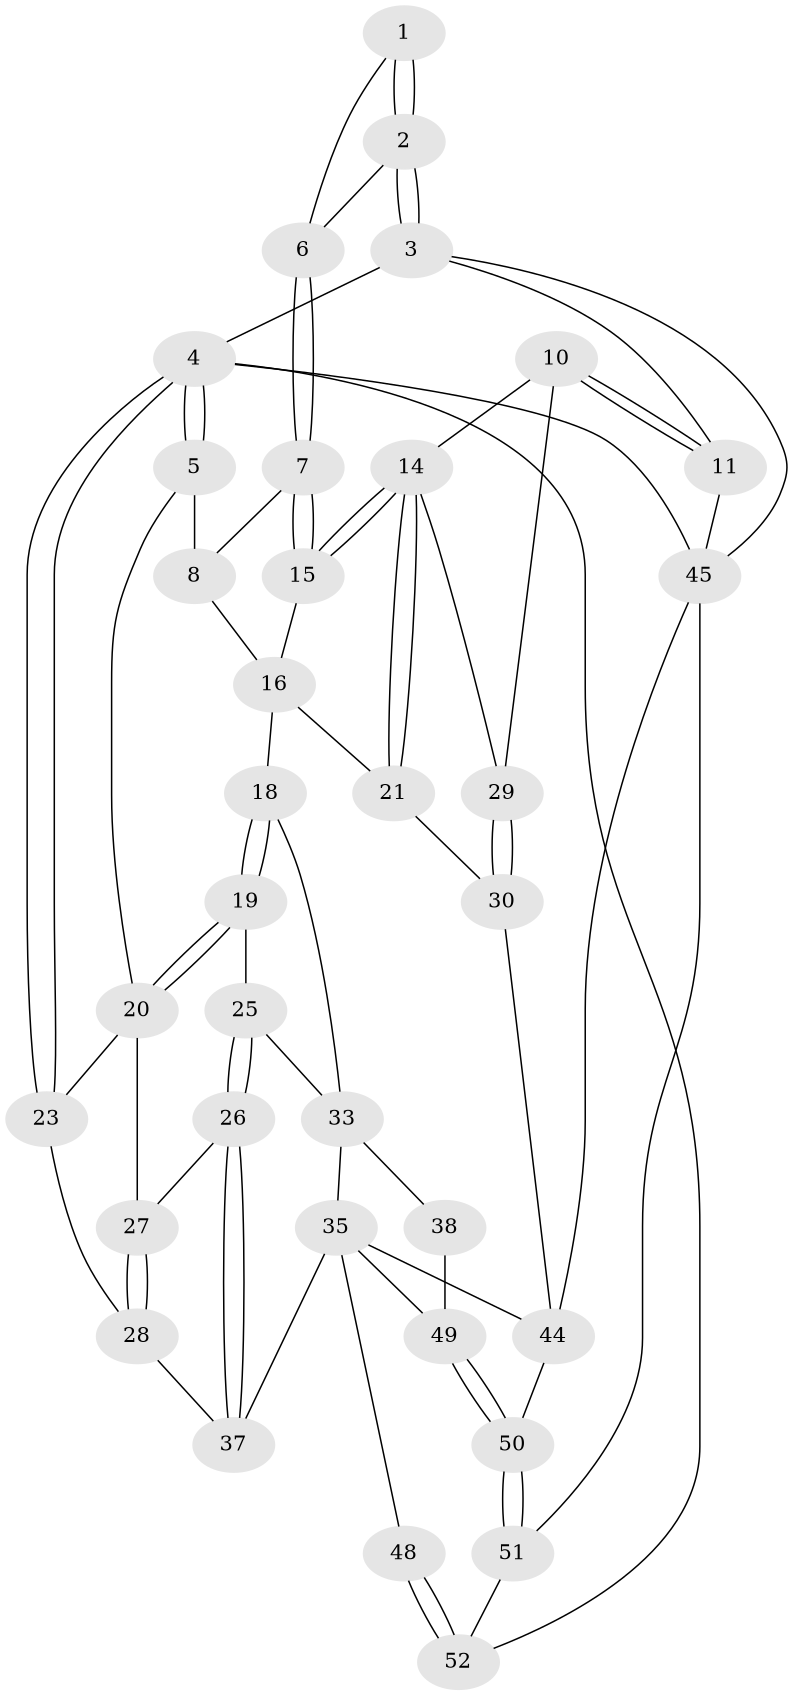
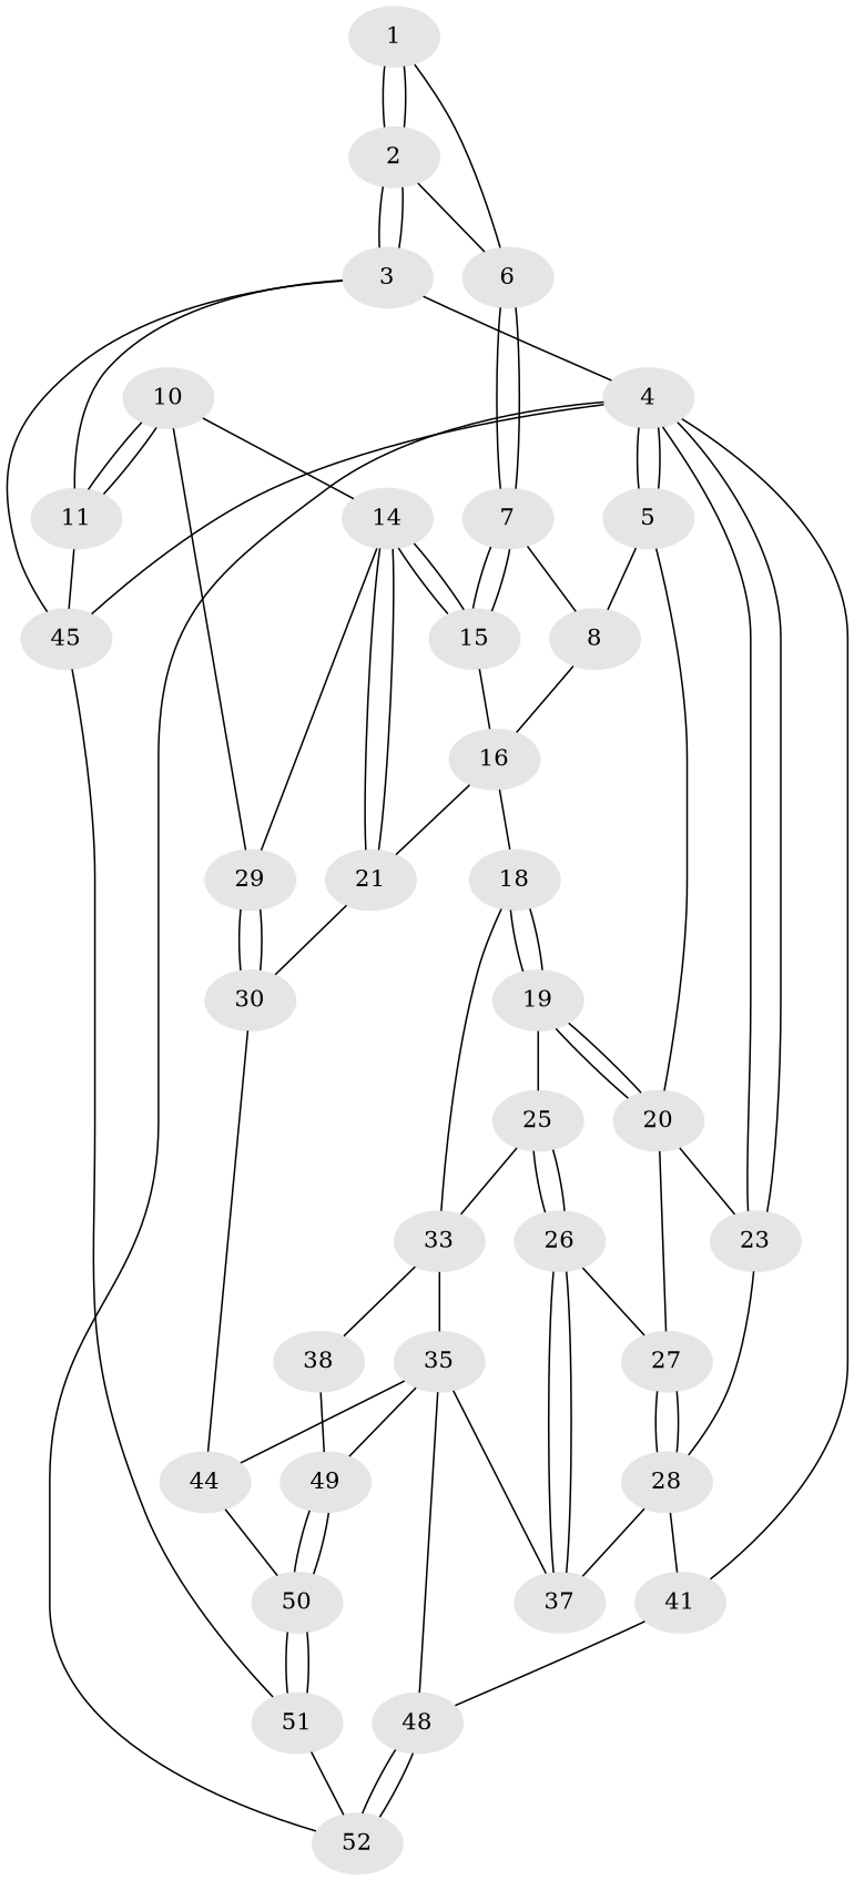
  graph {
    node [color=gray90 style=filled]
    1
    2
    6 [super="+12"]
    3
    7
    4 [super="+42"]
    11 [super="+31"]
    n8 [label=45 super="+47"]
    5 [super="+9"]
    23
+   41
    52
    44 [super="+45"]
    51
    8
    20 [super="+24"]
    28 [super="+39"]
    48
    16 [super="+17"]
    27
    15
    21 [super="+22"]
    18
    10 [super="+13"]
    14
    29 [super="+32"]
    30 [super="+43"]
    19
    33 [super="+34"]
    25
    38 [super="+46"]
    35 [super="+36"]
    26
    49
    37
    50
    1 -- 2
    1 -- 2
    1 -- 6
    2 -- 6
    2 -- 3
    2 -- 3
    6 -- 7
    6 -- 7
    3 -- 4
    3 -- 11
    3 -- n8
    7 -- 8
    7 -- 15
    7 -- 15
    4 -- n8
    4 -- 5
    4 -- 5
    4 -- 23
    4 -- 23
+   4 -- 41
    4 -- 52
    11 -- n8
-   n8 -- 44
    n8 -- 51
    5 -- 8
    5 -- 20
    23 -- 28
+   41 -- 48
    44 -- 50
    51 -- 52
    8 -- 16
    20 -- 23
    20 -- 27
+   28 -- 41
    28 -- 37
    48 -- 52
    48 -- 52
    16 -- 21
    16 -- 18
    27 -- 28
    27 -- 28
    15 -- 16
    21 -- 30
    18 -- 19
    18 -- 19
    18 -- 33
    10 -- 11
    10 -- 11
    10 -- 14
    10 -- 29
    14 -- 15
    14 -- 15
    14 -- 21
    14 -- 21
    14 -- 29
    29 -- 30 [weight=2]
    29 -- 30
    30 -- 44
    19 -- 20
    19 -- 20
    19 -- 25
    33 -- 38
    33 -- 35
    25 -- 33
    25 -- 26
    25 -- 26
    38 -- 49
    35 -- 44
    35 -- 48
    35 -- 49
    35 -- 37
    26 -- 27
    26 -- 37
    26 -- 37
    49 -- 50
    49 -- 50
    50 -- 51
    50 -- 51
  }
